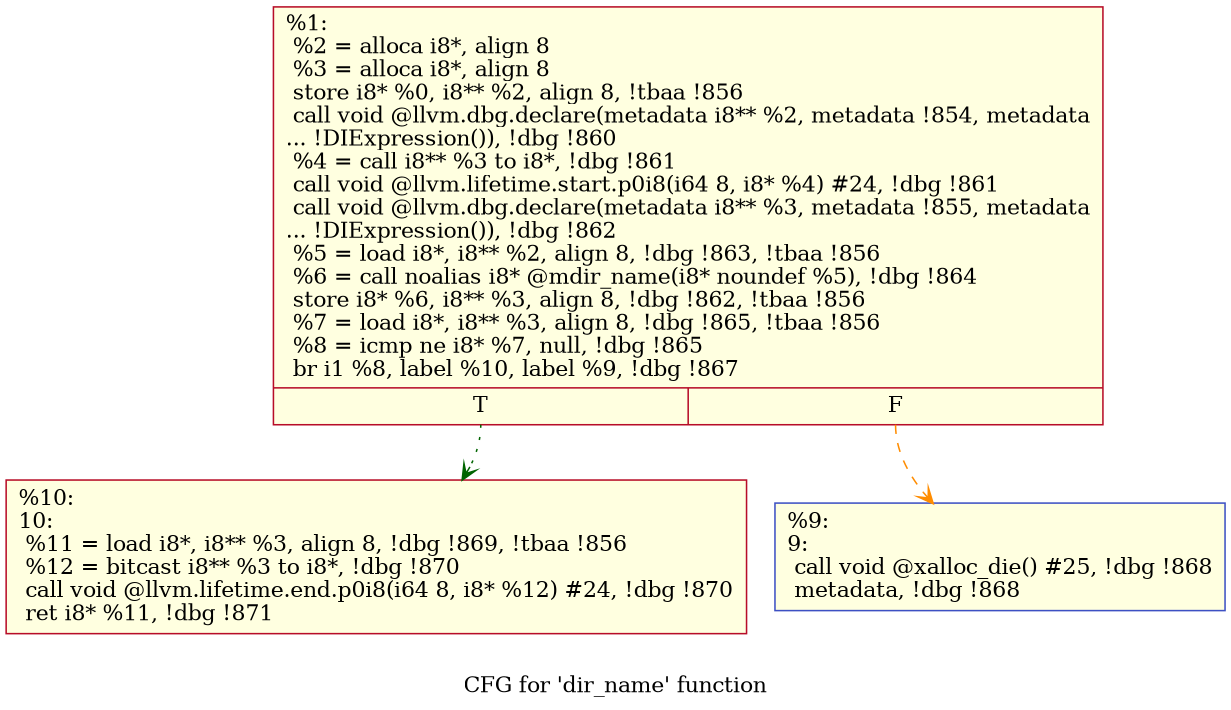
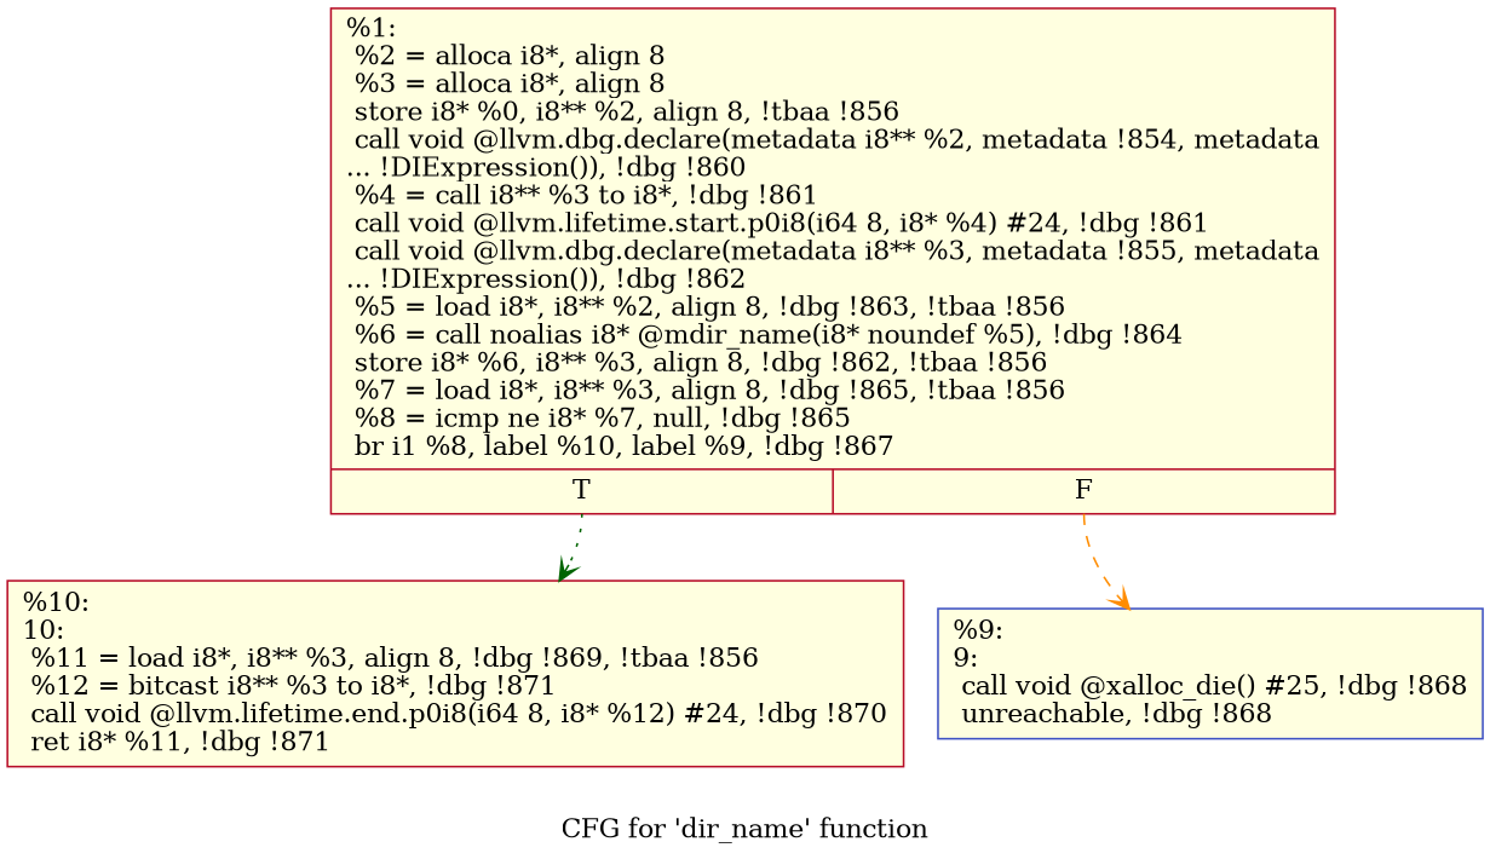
  digraph {
    label="CFG for 'dir_name' function"
    node [color="#b70d28ff" fillcolor=lightyellow shape=record style=filled]
    edge [arrowhead=vee]
    n1 [label="{%1:\l  %2 = alloca i8*, align 8\l  %3 = alloca i8*, align 8\l  store i8* %0, i8** %2, align 8, !tbaa !856\l  call void @llvm.dbg.declare(metadata i8** %2, metadata !854, metadata\l... !DIExpression()), !dbg !860\l  %4 = call i8** %3 to i8*, !dbg !861\l  call void @llvm.lifetime.start.p0i8(i64 8, i8* %4) #24, !dbg !861\l  call void @llvm.dbg.declare(metadata i8** %3, metadata !855, metadata\l... !DIExpression()), !dbg !862\l  %5 = load i8*, i8** %2, align 8, !dbg !863, !tbaa !856\l  %6 = call noalias i8* @mdir_name(i8* noundef %5), !dbg !864\l  store i8* %6, i8** %3, align 8, !dbg !862, !tbaa !856\l  %7 = load i8*, i8** %3, align 8, !dbg !865, !tbaa !856\l  %8 = icmp ne i8* %7, null, !dbg !865\l  br i1 %8, label %10, label %9, !dbg !867\l|{<s0>T|<s1>F}}"]
-   n2 [label="{%10:\l10:                                               \l  %11 = load i8*, i8** %3, align 8, !dbg !869, !tbaa !856\l  %12 = bitcast i8** %3 to i8*, !dbg !870\l  call void @llvm.lifetime.end.p0i8(i64 8, i8* %12) #24, !dbg !870\l  ret i8* %11, !dbg !871\l}"]
-   n3 [color="#3d50c3ff" label="{%9:\l9:                                                \l  call void @xalloc_die() #25, !dbg !868\l  metadata, !dbg !868\l}"]
+   n2 [label="{%10:\l10:                                               \l  %11 = load i8*, i8** %3, align 8, !dbg !869, !tbaa !856\l  %12 = bitcast i8** %3 to i8*, !dbg !871\l  call void @llvm.lifetime.end.p0i8(i64 8, i8* %12) #24, !dbg !870\l  ret i8* %11, !dbg !871\l}"]
+   n3 [color="#3d50c3ff" label="{%9:\l9:                                                \l  call void @xalloc_die() #25, !dbg !868\l  unreachable, !dbg !868\l}"]
    n1 -> n2 [color=darkgreen style=dotted tailport=s0]
    n1 -> n3 [color=darkorange style=dashed tailport=s1]
  }
